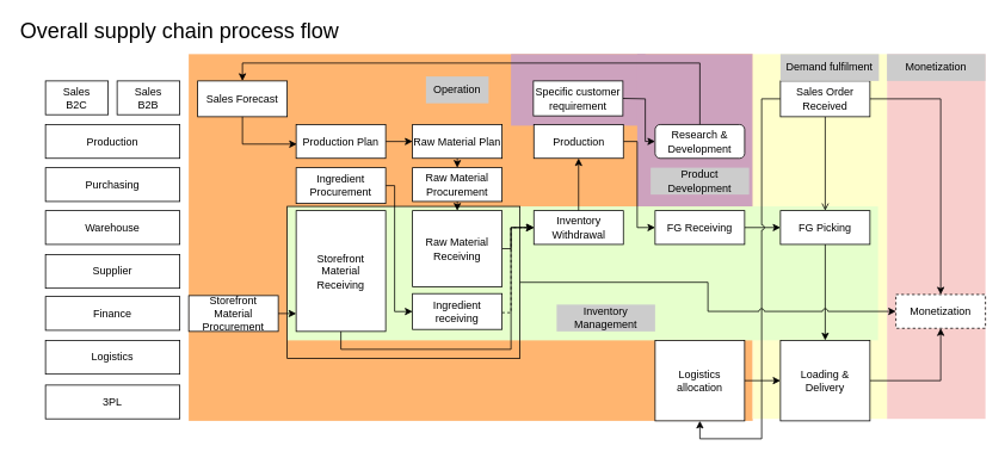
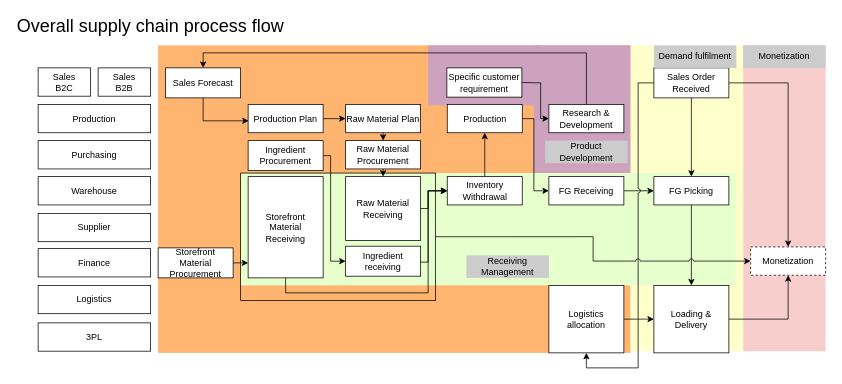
  <mxCell id="0" />
  <mxCell id="1" parent="0" />
  <mxCell id="2" value="" style="whiteSpace=wrap;html=1;rounded=0;fillColor=#f8cecc;strokeColor=none;" parent="1" vertex="1"><mxGeometry x="990" y="60" width="110" height="407.75" as="geometry" /></mxCell>
  <mxCell id="3" value="" style="whiteSpace=wrap;html=1;rounded=0;fillColor=#FFB570;strokeColor=none;" parent="1" vertex="1"><mxGeometry x="210" y="60" width="630" height="410" as="geometry" /></mxCell>
  <mxCell id="4" value="" style="rounded=0;whiteSpace=wrap;html=1;fontFamily=Helvetica;fontSize=11;fontColor=default;labelBackgroundColor=default;strokeColor=none;fillColor=#CDA2BE;" parent="1" vertex="1"><mxGeometry x="570" y="60" width="150" height="80" as="geometry" /></mxCell>
  <mxCell id="5" value="" style="rounded=0;whiteSpace=wrap;html=1;fontFamily=Helvetica;fontSize=11;fontColor=default;labelBackgroundColor=default;strokeColor=none;fillColor=#CDA2BE;" parent="1" vertex="1"><mxGeometry x="711" y="60" width="129" height="170.25" as="geometry" /></mxCell>
  <mxCell id="6" value="" style="whiteSpace=wrap;html=1;rounded=0;fillColor=#FFFFCC;strokeColor=none;" parent="1" vertex="1"><mxGeometry x="840" y="60" width="150" height="407.75" as="geometry" /></mxCell>
  <mxCell id="7" value="" style="whiteSpace=wrap;html=1;rounded=0;fillColor=#E6FFCC;strokeColor=none;" parent="1" vertex="1"><mxGeometry x="320" y="230.25" width="660" height="149.75" as="geometry" /></mxCell>
  <mxCell id="8" value="&lt;font style=&quot;font-size: 24px;&quot;&gt;Overall supply chain process flow&lt;/font&gt;" style="text;html=1;align=center;verticalAlign=middle;whiteSpace=wrap;rounded=0;" parent="1" vertex="1"><mxGeometry x="20" y="20" width="360" height="30" as="geometry" /></mxCell>
  <mxCell id="9" value="Sales&lt;div&gt;B2C&lt;/div&gt;" style="whiteSpace=wrap;html=1;rounded=0;" parent="1" vertex="1"><mxGeometry x="50" y="90" width="70" height="37.75" as="geometry" /></mxCell>
  <mxCell id="10" value="Production" style="whiteSpace=wrap;html=1;rounded=0;" parent="1" vertex="1"><mxGeometry x="50" y="138.75" width="150" height="37.75" as="geometry" /></mxCell>
  <mxCell id="11" value="Warehouse" style="whiteSpace=wrap;html=1;rounded=0;" parent="1" vertex="1"><mxGeometry x="50" y="235" width="150" height="37.75" as="geometry" /></mxCell>
  <mxCell id="12" value="Purchasing" style="whiteSpace=wrap;html=1;rounded=0;" parent="1" vertex="1"><mxGeometry x="50" y="187" width="150" height="37.75" as="geometry" /></mxCell>
  <mxCell id="13" value="Supplier" style="whiteSpace=wrap;html=1;rounded=0;" parent="1" vertex="1"><mxGeometry x="50" y="284" width="150" height="37.75" as="geometry" /></mxCell>
  <mxCell id="14" value="Finance" style="whiteSpace=wrap;html=1;rounded=0;" parent="1" vertex="1"><mxGeometry x="50" y="331" width="150" height="37.75" as="geometry" /></mxCell>
  <mxCell id="15" value="Sales&lt;div&gt;B2B&lt;/div&gt;" style="whiteSpace=wrap;html=1;rounded=0;" parent="1" vertex="1"><mxGeometry x="130" y="90" width="70" height="37.75" as="geometry" /></mxCell>
  <mxCell id="16" style="edgeStyle=orthogonalEdgeStyle;rounded=0;orthogonalLoop=1;jettySize=auto;html=1;entryX=0;entryY=0.5;entryDx=0;entryDy=0;" parent="1" source="17" target="19" edge="1"><mxGeometry relative="1" as="geometry" /></mxCell>
  <mxCell id="17" value="Production Plan" style="whiteSpace=wrap;html=1;rounded=0;fillColor=#FFFFFF;" parent="1" vertex="1"><mxGeometry x="330" y="138.75" width="100" height="37.75" as="geometry" /></mxCell>
  <mxCell id="18" style="edgeStyle=orthogonalEdgeStyle;rounded=0;orthogonalLoop=1;jettySize=auto;html=1;exitX=0.5;exitY=1;exitDx=0;exitDy=0;entryX=0.5;entryY=0;entryDx=0;entryDy=0;" parent="1" source="19" target="22" edge="1"><mxGeometry relative="1" as="geometry" /></mxCell>
  <mxCell id="19" value="Raw Material Plan" style="whiteSpace=wrap;html=1;rounded=0;strokeColor=default;align=center;verticalAlign=middle;fontFamily=Helvetica;fontSize=12;fontColor=default;fillColor=#FFFFFF;" parent="1" vertex="1"><mxGeometry x="460" y="138.75" width="100" height="37.75" as="geometry" /></mxCell>
  <mxCell id="20" value="Sales Forecast" style="whiteSpace=wrap;html=1;rounded=0;strokeColor=default;align=center;verticalAlign=middle;fontFamily=Helvetica;fontSize=12;fontColor=default;fillColor=default;" parent="1" vertex="1"><mxGeometry x="220" y="90" width="100" height="40" as="geometry" /></mxCell>
  <mxCell id="21" style="edgeStyle=orthogonalEdgeStyle;rounded=0;orthogonalLoop=1;jettySize=auto;html=1;exitX=0.5;exitY=1;exitDx=0;exitDy=0;entryX=0.5;entryY=0;entryDx=0;entryDy=0;" parent="1" source="22" target="24" edge="1"><mxGeometry relative="1" as="geometry" /></mxCell>
  <mxCell id="22" value="Raw Material Procurement" style="whiteSpace=wrap;html=1;rounded=0;" parent="1" vertex="1"><mxGeometry x="460" y="187" width="100" height="37.75" as="geometry" /></mxCell>
  <mxCell id="23" style="edgeStyle=orthogonalEdgeStyle;rounded=0;orthogonalLoop=1;jettySize=auto;html=1;entryX=0;entryY=0.5;entryDx=0;entryDy=0;" parent="1" source="24" target="26" edge="1"><mxGeometry relative="1" as="geometry"><Array as="points"><mxPoint x="570" y="278" /><mxPoint x="570" y="254" /></Array></mxGeometry></mxCell>
  <mxCell id="24" value="Raw Material Receiving" style="whiteSpace=wrap;html=1;rounded=0;strokeColor=default;align=center;verticalAlign=middle;fontFamily=Helvetica;fontSize=12;fontColor=default;fillColor=#FFFFFF;" parent="1" vertex="1"><mxGeometry x="460" y="235" width="100" height="85" as="geometry" /></mxCell>
  <mxCell id="25" style="edgeStyle=orthogonalEdgeStyle;rounded=0;orthogonalLoop=1;jettySize=auto;html=1;entryX=0.5;entryY=1;entryDx=0;entryDy=0;" parent="1" source="26" target="28" edge="1"><mxGeometry relative="1" as="geometry" /></mxCell>
  <mxCell id="26" value="Inventory Withdrawal" style="whiteSpace=wrap;html=1;rounded=0;strokeColor=default;align=center;verticalAlign=middle;fontFamily=Helvetica;fontSize=12;fontColor=default;fillColor=#FFFFFF;" parent="1" vertex="1"><mxGeometry x="595.5" y="235" width="100" height="37.75" as="geometry" /></mxCell>
  <mxCell id="27" style="edgeStyle=orthogonalEdgeStyle;rounded=0;orthogonalLoop=1;jettySize=auto;html=1;entryX=0;entryY=0.5;entryDx=0;entryDy=0;" parent="1" source="28" target="30" edge="1"><mxGeometry relative="1" as="geometry"><Array as="points"><mxPoint x="711" y="158" /><mxPoint x="711" y="254" /></Array></mxGeometry></mxCell>
  <mxCell id="28" value="Production" style="whiteSpace=wrap;html=1;rounded=0;strokeColor=default;align=center;verticalAlign=middle;fontFamily=Helvetica;fontSize=12;fontColor=default;fillColor=#FFFFFF;" parent="1" vertex="1"><mxGeometry x="595.5" y="138.75" width="100" height="37.75" as="geometry" /></mxCell>
  <mxCell id="29" style="edgeStyle=orthogonalEdgeStyle;rounded=0;orthogonalLoop=1;jettySize=auto;html=1;entryX=0;entryY=0.5;entryDx=0;entryDy=0;" parent="1" source="30" target="37" edge="1"><mxGeometry relative="1" as="geometry" /></mxCell>
  <mxCell id="30" value="FG Receiving" style="whiteSpace=wrap;html=1;rounded=0;strokeColor=default;align=center;verticalAlign=middle;fontFamily=Helvetica;fontSize=12;fontColor=default;fillColor=#FFFFFF;" parent="1" vertex="1"><mxGeometry x="731" y="235" width="100" height="37.75" as="geometry" /></mxCell>
  <mxCell id="31" style="edgeStyle=orthogonalEdgeStyle;rounded=0;orthogonalLoop=1;jettySize=auto;html=1;entryX=0.008;entryY=0.579;entryDx=0;entryDy=0;entryPerimeter=0;exitX=0.5;exitY=1;exitDx=0;exitDy=0;" parent="1" source="20" target="17" edge="1"><mxGeometry relative="1" as="geometry" /></mxCell>
- <mxCell id="32" style="edgeStyle=orthogonalEdgeStyle;rounded=0;orthogonalLoop=1;jettySize=auto;html=1;entryX=0.5;entryY=0;entryDx=0;entryDy=0;endArrow=open;" parent="1" source="35" target="37" edge="1"><mxGeometry relative="1" as="geometry" /></mxCell>
+ <mxCell id="32" style="edgeStyle=orthogonalEdgeStyle;rounded=0;orthogonalLoop=1;jettySize=auto;html=1;entryX=0.5;entryY=0;entryDx=0;entryDy=0;" parent="1" source="35" target="37" edge="1"><mxGeometry relative="1" as="geometry" /></mxCell>
  <mxCell id="33" style="edgeStyle=orthogonalEdgeStyle;rounded=0;orthogonalLoop=1;jettySize=auto;html=1;entryX=0.5;entryY=0;entryDx=0;entryDy=0;" parent="1" source="35" target="41" edge="1"><mxGeometry relative="1" as="geometry" /></mxCell>
  <mxCell id="34" style="edgeStyle=orthogonalEdgeStyle;rounded=0;orthogonalLoop=1;jettySize=auto;html=1;entryX=0.5;entryY=1;entryDx=0;entryDy=0;jumpStyle=arc;" parent="1" source="35" target="51" edge="1"><mxGeometry relative="1" as="geometry"><Array as="points"><mxPoint x="850" y="110" /><mxPoint x="850" y="490" /><mxPoint x="781" y="490" /></Array></mxGeometry></mxCell>
  <mxCell id="35" value="Sales Order Received" style="whiteSpace=wrap;html=1;rounded=0;strokeColor=default;align=center;verticalAlign=middle;fontFamily=Helvetica;fontSize=12;fontColor=default;fillColor=default;" parent="1" vertex="1"><mxGeometry x="871" y="90" width="100" height="40" as="geometry" /></mxCell>
  <mxCell id="36" style="edgeStyle=orthogonalEdgeStyle;rounded=0;orthogonalLoop=1;jettySize=auto;html=1;" parent="1" source="37" target="40" edge="1"><mxGeometry relative="1" as="geometry" /></mxCell>
  <mxCell id="37" value="FG Picking" style="whiteSpace=wrap;html=1;rounded=0;strokeColor=default;align=center;verticalAlign=middle;fontFamily=Helvetica;fontSize=12;fontColor=default;fillColor=#FFFFFF;" parent="1" vertex="1"><mxGeometry x="871" y="235" width="100" height="37.75" as="geometry" /></mxCell>
  <mxCell id="38" value="Logistics" style="whiteSpace=wrap;html=1;rounded=0;" parent="1" vertex="1"><mxGeometry x="50" y="380" width="150" height="37.75" as="geometry" /></mxCell>
  <mxCell id="39" style="edgeStyle=orthogonalEdgeStyle;rounded=0;orthogonalLoop=1;jettySize=auto;html=1;entryX=0.5;entryY=1;entryDx=0;entryDy=0;" parent="1" source="40" target="41" edge="1"><mxGeometry relative="1" as="geometry" /></mxCell>
  <mxCell id="40" value="Loading &amp;amp; Delivery" style="whiteSpace=wrap;html=1;rounded=0;strokeColor=default;align=center;verticalAlign=middle;fontFamily=Helvetica;fontSize=12;fontColor=default;fillColor=#FFFFFF;" parent="1" vertex="1"><mxGeometry x="871" y="380" width="100" height="90" as="geometry" /></mxCell>
  <mxCell id="41" value="Monetization" style="whiteSpace=wrap;html=1;rounded=0;dashed=1;" parent="1" vertex="1"><mxGeometry x="1000" y="328.75" width="100" height="37.75" as="geometry" /></mxCell>
  <mxCell id="42" value="Demand fulfilment" style="text;html=1;align=center;verticalAlign=middle;whiteSpace=wrap;rounded=0;fillColor=#CCCCCC;" parent="1" vertex="1"><mxGeometry x="871" y="60" width="110" height="30" as="geometry" /></mxCell>
- <mxCell id="43" value="Inventory Management" style="text;html=1;align=center;verticalAlign=middle;whiteSpace=wrap;rounded=0;fillColor=#CCCCCC;" parent="1" vertex="1"><mxGeometry x="621" y="340" width="110" height="30" as="geometry" /></mxCell>
- <mxCell id="44" value="Operation" style="text;html=1;align=center;verticalAlign=middle;whiteSpace=wrap;rounded=0;fillColor=#CCCCCC;" parent="1" vertex="1"><mxGeometry x="475" y="85" width="70" height="30" as="geometry" /></mxCell>
+ <mxCell id="43" value="Receiving Management" style="text;html=1;align=center;verticalAlign=middle;whiteSpace=wrap;rounded=0;fillColor=#CCCCCC;" parent="1" vertex="1"><mxGeometry x="621" y="340" width="110" height="30" as="geometry" /></mxCell>
  <mxCell id="45" style="edgeStyle=orthogonalEdgeStyle;rounded=0;orthogonalLoop=1;jettySize=auto;html=1;entryX=0;entryY=0.5;entryDx=0;entryDy=0;" parent="1" source="46" target="26" edge="1"><mxGeometry relative="1" as="geometry"><Array as="points"><mxPoint x="380" y="390" /><mxPoint x="570" y="390" /><mxPoint x="570" y="254" /></Array></mxGeometry></mxCell>
  <mxCell id="46" value="Storefront Material Receiving" style="whiteSpace=wrap;html=1;rounded=0;strokeColor=default;align=center;verticalAlign=middle;fontFamily=Helvetica;fontSize=12;fontColor=default;fillColor=#FFFFFF;" parent="1" vertex="1"><mxGeometry x="330" y="235" width="100" height="135" as="geometry" /></mxCell>
  <mxCell id="47" value="Storefront Material Procurement" style="whiteSpace=wrap;html=1;rounded=0;strokeColor=default;align=center;verticalAlign=middle;fontFamily=Helvetica;fontSize=12;fontColor=default;fillColor=#FFFFFF;" parent="1" vertex="1"><mxGeometry x="210" y="330" width="100" height="40" as="geometry" /></mxCell>
  <mxCell id="48" style="edgeStyle=orthogonalEdgeStyle;rounded=0;orthogonalLoop=1;jettySize=auto;html=1;exitX=1;exitY=0.5;exitDx=0;exitDy=0;entryX=0.001;entryY=0.845;entryDx=0;entryDy=0;entryPerimeter=0;" parent="1" source="47" target="46" edge="1"><mxGeometry relative="1" as="geometry" /></mxCell>
  <mxCell id="49" value="3PL" style="whiteSpace=wrap;html=1;rounded=0;" parent="1" vertex="1"><mxGeometry x="50" y="430" width="150" height="37.75" as="geometry" /></mxCell>
  <mxCell id="50" style="edgeStyle=orthogonalEdgeStyle;rounded=0;orthogonalLoop=1;jettySize=auto;html=1;" parent="1" source="51" target="40" edge="1"><mxGeometry relative="1" as="geometry" /></mxCell>
  <mxCell id="51" value="Logistics allocation" style="whiteSpace=wrap;html=1;rounded=0;strokeColor=default;align=center;verticalAlign=middle;fontFamily=Helvetica;fontSize=12;fontColor=default;fillColor=#FFFFFF;" parent="1" vertex="1"><mxGeometry x="731" y="380" width="100" height="90" as="geometry" /></mxCell>
  <mxCell id="52" style="edgeStyle=orthogonalEdgeStyle;shape=connector;rounded=0;jumpStyle=arc;orthogonalLoop=1;jettySize=auto;html=1;entryX=0;entryY=0.5;entryDx=0;entryDy=0;strokeColor=default;align=center;verticalAlign=middle;fontFamily=Helvetica;fontSize=11;fontColor=default;labelBackgroundColor=default;endArrow=classic;" parent="1" source="53" target="55" edge="1"><mxGeometry relative="1" as="geometry"><Array as="points"><mxPoint x="710" y="110" /><mxPoint x="720" y="110" /><mxPoint x="720" y="158" /></Array></mxGeometry></mxCell>
  <mxCell id="53" value="Specific customer requirement" style="whiteSpace=wrap;html=1;rounded=0;strokeColor=default;align=center;verticalAlign=middle;fontFamily=Helvetica;fontSize=12;fontColor=default;fillColor=default;" parent="1" vertex="1"><mxGeometry x="595" y="90" width="100" height="39" as="geometry" /></mxCell>
  <mxCell id="54" style="edgeStyle=orthogonalEdgeStyle;shape=connector;rounded=0;jumpStyle=arc;orthogonalLoop=1;jettySize=auto;html=1;entryX=0.5;entryY=0;entryDx=0;entryDy=0;strokeColor=default;align=center;verticalAlign=middle;fontFamily=Helvetica;fontSize=11;fontColor=default;labelBackgroundColor=default;endArrow=classic;" parent="1" source="55" target="20" edge="1"><mxGeometry relative="1" as="geometry"><Array as="points"><mxPoint x="781" y="70" /><mxPoint x="270" y="70" /></Array></mxGeometry></mxCell>
- <mxCell id="55" value="Research &amp;amp; Development" style="whiteSpace=wrap;html=1;strokeColor=default;align=center;verticalAlign=middle;fontFamily=Helvetica;fontSize=12;fontColor=default;fillColor=#FFFFFF;rounded=1;" parent="1" vertex="1"><mxGeometry x="731" y="138.75" width="100" height="37.75" as="geometry" /></mxCell>
+ <mxCell id="55" value="Research &amp;amp; Development" style="whiteSpace=wrap;html=1;rounded=0;strokeColor=default;align=center;verticalAlign=middle;fontFamily=Helvetica;fontSize=12;fontColor=default;fillColor=#FFFFFF;" parent="1" vertex="1"><mxGeometry x="731" y="138.75" width="100" height="37.75" as="geometry" /></mxCell>
  <mxCell id="56" value="Product Development" style="text;html=1;align=center;verticalAlign=middle;whiteSpace=wrap;rounded=0;fontFamily=Helvetica;fontSize=12;fontColor=default;fillColor=#CCCCCC;" parent="1" vertex="1"><mxGeometry x="726" y="187" width="110" height="30" as="geometry" /></mxCell>
- <mxCell id="57" style="edgeStyle=orthogonalEdgeStyle;rounded=0;orthogonalLoop=1;jettySize=auto;html=1;entryX=0;entryY=0.5;entryDx=0;entryDy=0;dashed=1;" parent="1" source="58" target="26" edge="1"><mxGeometry relative="1" as="geometry"><Array as="points"><mxPoint x="570" y="349" /><mxPoint x="570" y="254" /></Array></mxGeometry></mxCell>
+ <mxCell id="57" style="edgeStyle=orthogonalEdgeStyle;rounded=0;orthogonalLoop=1;jettySize=auto;html=1;entryX=0;entryY=0.5;entryDx=0;entryDy=0;" parent="1" source="58" target="26" edge="1"><mxGeometry relative="1" as="geometry"><Array as="points"><mxPoint x="570" y="349" /><mxPoint x="570" y="254" /></Array></mxGeometry></mxCell>
  <mxCell id="58" value="Ingredient receiving" style="whiteSpace=wrap;html=1;rounded=0;strokeColor=default;align=center;verticalAlign=middle;fontFamily=Helvetica;fontSize=12;fontColor=default;fillColor=#FFFFFF;" parent="1" vertex="1"><mxGeometry x="460" y="327.75" width="100" height="40" as="geometry" /></mxCell>
  <mxCell id="59" style="edgeStyle=orthogonalEdgeStyle;shape=connector;rounded=0;jumpStyle=arc;orthogonalLoop=1;jettySize=auto;html=1;entryX=0;entryY=0.5;entryDx=0;entryDy=0;strokeColor=default;align=center;verticalAlign=middle;fontFamily=Helvetica;fontSize=11;fontColor=default;labelBackgroundColor=default;endArrow=classic;" parent="1" source="60" target="58" edge="1"><mxGeometry relative="1" as="geometry"><Array as="points"><mxPoint x="440" y="207" /><mxPoint x="440" y="348" /></Array></mxGeometry></mxCell>
  <mxCell id="60" value="Ingredient Procurement" style="whiteSpace=wrap;html=1;rounded=0;strokeColor=default;align=center;verticalAlign=middle;fontFamily=Helvetica;fontSize=12;fontColor=default;fillColor=#FFFFFF;" parent="1" vertex="1"><mxGeometry x="330" y="187" width="100" height="40" as="geometry" /></mxCell>
  <mxCell id="61" value="Monetization" style="text;html=1;align=center;verticalAlign=middle;whiteSpace=wrap;rounded=0;fillColor=#CCCCCC;" parent="1" vertex="1"><mxGeometry x="990" y="60" width="110" height="30" as="geometry" /></mxCell>
  <mxCell id="62" value="" style="rounded=0;whiteSpace=wrap;html=1;fontFamily=Helvetica;fontSize=11;fontColor=default;labelBackgroundColor=default;fillColor=none;" parent="1" vertex="1"><mxGeometry x="320" y="230.25" width="260" height="169.75" as="geometry" /></mxCell>
  <mxCell id="63" value="" style="endArrow=classic;html=1;rounded=0;strokeColor=default;align=center;verticalAlign=middle;fontFamily=Helvetica;fontSize=11;fontColor=default;labelBackgroundColor=default;edgeStyle=orthogonalEdgeStyle;jumpStyle=arc;exitX=1;exitY=0.5;exitDx=0;exitDy=0;entryX=0;entryY=0.5;entryDx=0;entryDy=0;" parent="1" source="62" target="41" edge="1"><mxGeometry width="50" height="50" relative="1" as="geometry"><mxPoint x="660.48" y="500" as="sourcePoint" /><mxPoint x="710.48" y="450" as="targetPoint" /></mxGeometry></mxCell>
